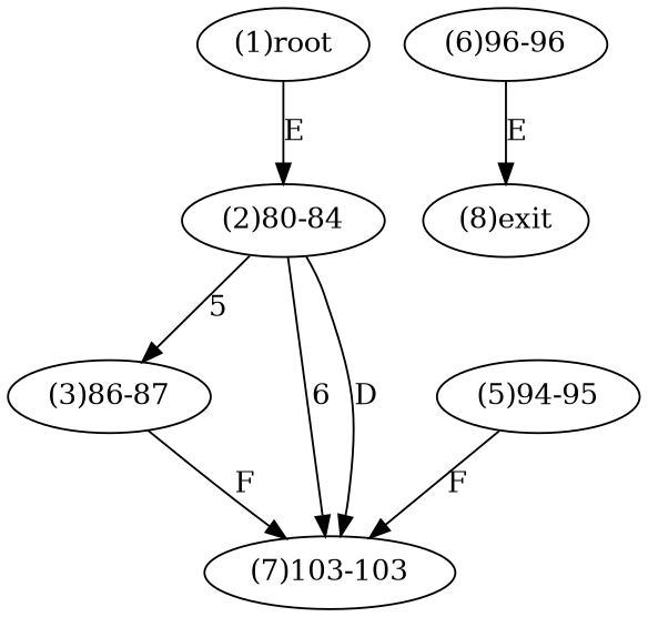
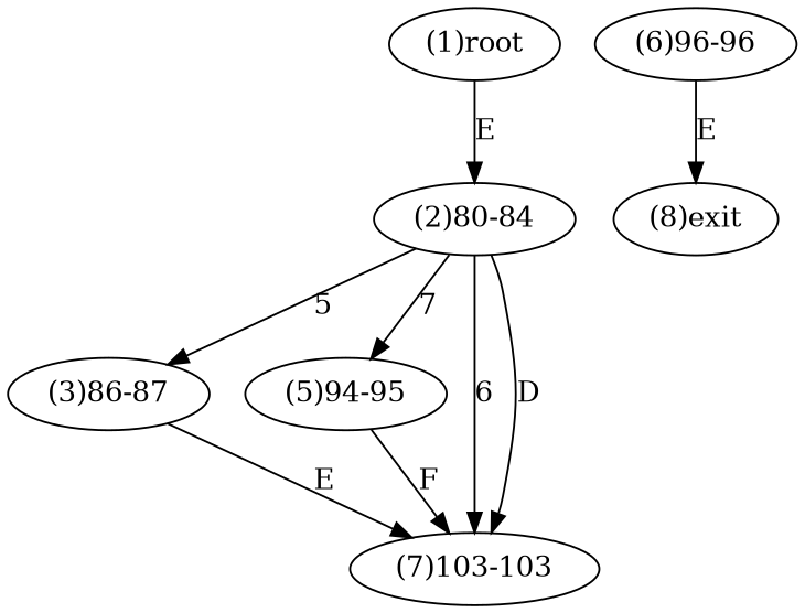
  digraph {
    n1 [label="(1)root"]
    n2 [label="(2)80-84"]
    n3 [label="(3)86-87"]
    n4 [label="(5)94-95"]
    n5 [label="(7)103-103"]
    n6 [label="(8)exit"]
    n7 [label="(6)96-96"]
    n1 -> n2 [label=E]
    n2 -> n3 [label=5]
+   n2 -> n4 [label=7]
    n2 -> n5 [label=6]
    n2 -> n5 [label=D]
-   n3 -> n5 [label=F]
+   n3 -> n5 [label=E]
    n4 -> n5 [label=F]
    n7 -> n6 [label=E]
  }
